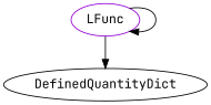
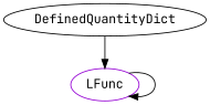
  digraph {
    fontname="JetBrains Mono"
    node [fontname="JetBrains Mono"]
    edge [fontname="JetBrains Mono"]
    n1 [color=darkviolet label=LFunc shape=oval]
    DefinedQuantityDict
    n1 -> n1
-   n1 -> DefinedQuantityDict
+   DefinedQuantityDict -> n1
  }
